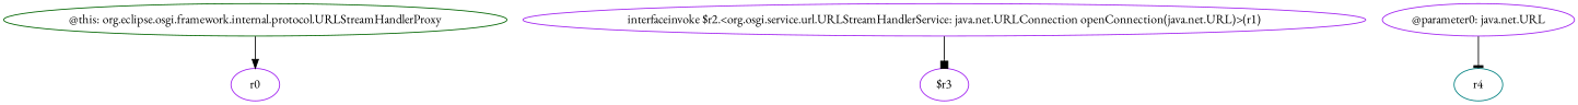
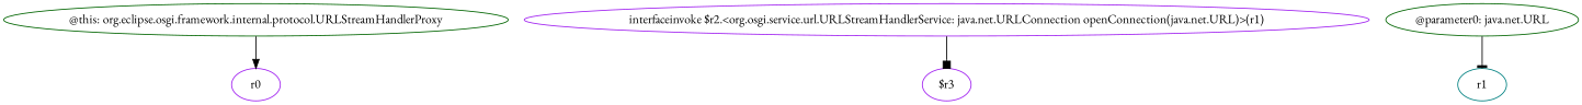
  digraph {
    fontname="EB Garamond"
    node [color=purple fontname="EB Garamond"]
    edge [fontname="EB Garamond" style=solid]
    n1 [color=darkgreen label="@this: org.eclipse.osgi.framework.internal.protocol.URLStreamHandlerProxy"]
    n2 [label=r0]
    n3 [label="interfaceinvoke $r2.<org.osgi.service.url.URLStreamHandlerService: java.net.URLConnection openConnection(java.net.URL)>(r1)"]
    n4 [label="$r3"]
-   n5 [label="@parameter0: java.net.URL"]
-   n6 [color=teal label=r4]
+   n5 [color=darkgreen label="@parameter0: java.net.URL"]
+   n6 [color=teal label=r1]
    n1 -> n2 [arrowhead=normal]
    n3 -> n4 [arrowhead=box]
    n5 -> n6 [arrowhead=tee]
  }
